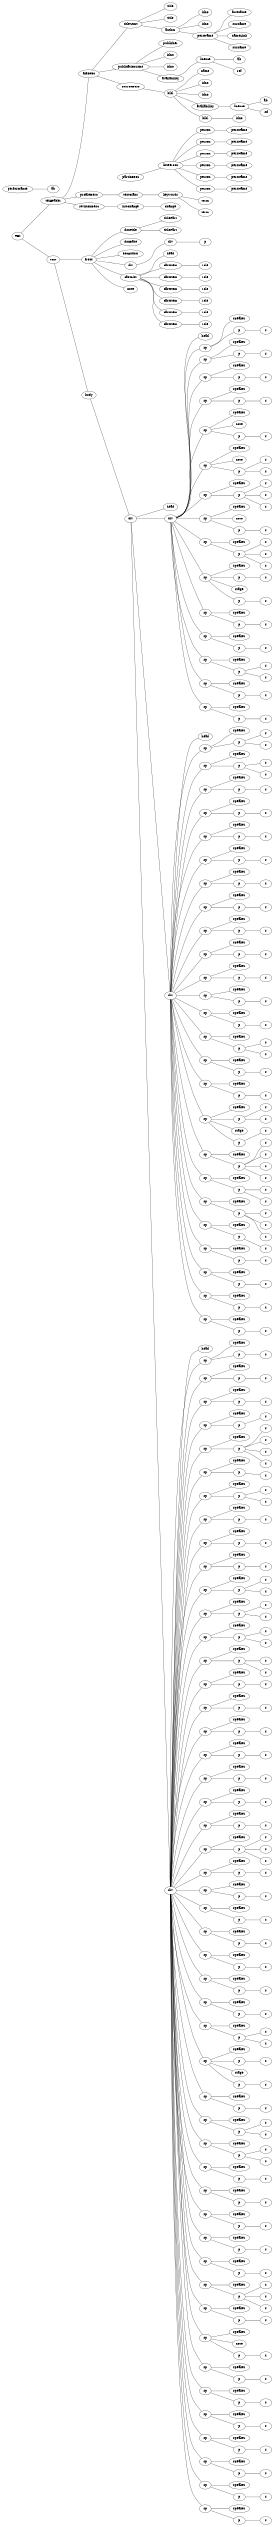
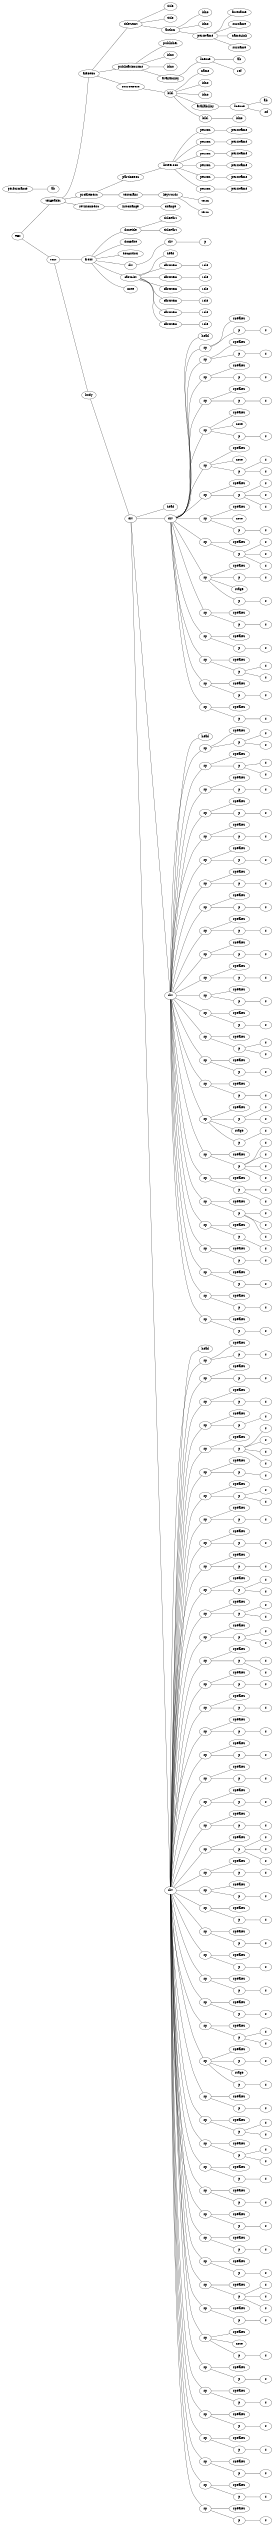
  graph {
    rankdir=LR
    n1 [label=TEI]
    n2 [label=teiHeader]
    n3 [label=text]
    n4 [label=fileDesc]
    n5 [label=profileDesc]
    n6 [label=revisionDesc]
    n7 [label=front]
    n8 [label=body]
    n9 [label=titleStmt]
    n10 [label=publicationStmt]
    n11 [label=sourceDesc]
    n12 [label=particDesc]
    n13 [label=textClass]
    n14 [label=listChange]
    n15 [label=title]
    n16 [label=title]
    n17 [label=author]
    n18 [label=publisher]
    n19 [label=idno]
    n20 [label=idno]
    n21 [label=availability]
    n22 [label=bibl]
    n23 [label=idno]
    n24 [label=idno]
    n25 [label=persName]
    n26 [label=forename]
    n27 [label=surname]
    n28 [label=nameLink]
    n29 [label=surname]
    n30 [label=licence]
    n31 [label=ab]
    n32 [label=ref]
    n33 [label=name]
    n34 [label=idno]
    n35 [label=idno]
    n36 [label=availability]
    n37 [label=bibl]
    n38 [label=licence]
    n39 [label=idno]
    n40 [label=ab]
    n41 [label=ref]
    n42 [label=listPerson]
    n43 [label=keywords]
    n44 [label=person]
    n45 [label=person]
    n46 [label=person]
    n47 [label=person]
    n48 [label=person]
    n49 [label=person]
    n50 [label=persName]
    n51 [label=persName]
    n52 [label=persName]
    n53 [label=persName]
    n54 [label=persName]
    n55 [label=persName]
    n56 [label=term]
    n57 [label=term]
    n58 [label=change]
    n59 [label=docTitle]
    n60 [label=docDate]
    n61 [label=docAuthor]
    n62 [label=div]
    n63 [label=castList]
    n64 [label=note]
    n65 [label=div]
    n66 [label=titlePart]
    n67 [label=titlePart]
    n68 [label=div]
    n69 [label=performance]
    n70 [label=ab]
    n71 [label=head]
    n72 [label=castItem]
    n73 [label=castItem]
    n74 [label=castItem]
    n75 [label=castItem]
    n76 [label=castItem]
    n77 [label=castItem]
    n78 [label=p]
    n79 [label=role]
    n80 [label=role]
    n81 [label=role]
    n82 [label=role]
    n83 [label=role]
    n84 [label=role]
    n85 [label=head]
    n86 [label=div]
    n87 [label=div]
    n88 [label=div]
    n89 [label=head]
    n90 [label=sp]
    n91 [label=sp]
    n92 [label=sp]
    n93 [label=sp]
    n94 [label=sp]
    n95 [label=sp]
    n96 [label=sp]
    n97 [label=sp]
    n98 [label=sp]
    n99 [label=sp]
    n100 [label=sp]
    n101 [label=sp]
    n102 [label=sp]
    n103 [label=sp]
    n104 [label=sp]
    n105 [label=head]
    n106 [label=sp]
    n107 [label=sp]
    n108 [label=sp]
    n109 [label=sp]
    n110 [label=sp]
    n111 [label=sp]
    n112 [label=sp]
    n113 [label=sp]
    n114 [label=sp]
    n115 [label=sp]
    n116 [label=sp]
    n117 [label=sp]
    n118 [label=sp]
    n119 [label=sp]
    n120 [label=sp]
    n121 [label=sp]
    n122 [label=sp]
    n123 [label=sp]
    n124 [label=sp]
    n125 [label=sp]
    n126 [label=sp]
    n127 [label=sp]
    n128 [label=sp]
    n129 [label=sp]
    n130 [label=sp]
    n131 [label=head]
    n132 [label=sp]
    n133 [label=sp]
    n134 [label=sp]
    n135 [label=sp]
    n136 [label=sp]
    n137 [label=sp]
    n138 [label=sp]
    n139 [label=sp]
    n140 [label=sp]
    n141 [label=sp]
    n142 [label=sp]
    n143 [label=sp]
    n144 [label=sp]
    n145 [label=sp]
    n146 [label=sp]
    n147 [label=sp]
    n148 [label=sp]
    n149 [label=sp]
    n150 [label=sp]
    n151 [label=sp]
    n152 [label=sp]
    n153 [label=sp]
    n154 [label=sp]
    n155 [label=sp]
    n156 [label=sp]
    n157 [label=sp]
    n158 [label=sp]
    n159 [label=sp]
    n160 [label=sp]
    n161 [label=sp]
    n162 [label=sp]
    n163 [label=sp]
    n164 [label=sp]
    n165 [label=sp]
    n166 [label=sp]
    n167 [label=sp]
    n168 [label=sp]
    n169 [label=sp]
    n170 [label=sp]
    n171 [label=sp]
    n172 [label=sp]
    n173 [label=sp]
    n174 [label=sp]
    n175 [label=sp]
    n176 [label=sp]
    n177 [label=sp]
    n178 [label=sp]
    n179 [label=sp]
    n180 [label=sp]
    n181 [label=speaker]
    n182 [label=p]
    n183 [label=speaker]
    n184 [label=p]
    n185 [label=speaker]
    n186 [label=p]
    n187 [label=speaker]
    n188 [label=p]
    n189 [label=speaker]
    n190 [label=note]
    n191 [label=p]
    n192 [label=speaker]
    n193 [label=note]
    n194 [label=p]
    n195 [label=speaker]
    n196 [label=p]
    n197 [label=speaker]
    n198 [label=note]
    n199 [label=p]
    n200 [label=speaker]
    n201 [label=p]
    n202 [label=speaker]
    n203 [label=p]
    n204 [label=stage]
    n205 [label=p]
    n206 [label=speaker]
    n207 [label=p]
    n208 [label=speaker]
    n209 [label=p]
    n210 [label=speaker]
    n211 [label=p]
    n212 [label=speaker]
    n213 [label=p]
    n214 [label=speaker]
    n215 [label=p]
    n216 [label=s]
    n217 [label=s]
    n218 [label=s]
    n219 [label=s]
    n220 [label=s]
    n221 [label=s]
    n222 [label=s]
    n223 [label=s]
    n224 [label=s]
    n225 [label=s]
    n226 [label=s]
    n227 [label=s]
    n228 [label=s]
    n229 [label=s]
    n230 [label=s]
    n231 [label=s]
    n232 [label=s]
    n233 [label=s]
    n234 [label=s]
    n235 [label=s]
    n236 [label=s]
    n237 [label=s]
    n238 [label=speaker]
    n239 [label=p]
    n240 [label=speaker]
    n241 [label=p]
    n242 [label=speaker]
    n243 [label=p]
    n244 [label=speaker]
    n245 [label=p]
    n246 [label=speaker]
    n247 [label=p]
    n248 [label=speaker]
    n249 [label=p]
    n250 [label=speaker]
    n251 [label=p]
    n252 [label=speaker]
    n253 [label=p]
    n254 [label=speaker]
    n255 [label=p]
    n256 [label=speaker]
    n257 [label=p]
    n258 [label=speaker]
    n259 [label=p]
    n260 [label=speaker]
    n261 [label=p]
    n262 [label=speaker]
    n263 [label=p]
    n264 [label=speaker]
    n265 [label=p]
    n266 [label=speaker]
    n267 [label=p]
    n268 [label=speaker]
    n269 [label=p]
    n270 [label=speaker]
    n271 [label=p]
    n272 [label=stage]
    n273 [label=p]
    n274 [label=speaker]
    n275 [label=p]
    n276 [label=speaker]
    n277 [label=p]
    n278 [label=speaker]
    n279 [label=p]
    n280 [label=speaker]
    n281 [label=p]
    n282 [label=speaker]
    n283 [label=p]
    n284 [label=speaker]
    n285 [label=p]
    n286 [label=speaker]
    n287 [label=p]
    n288 [label=speaker]
    n289 [label=p]
    n290 [label=s]
    n291 [label=s]
    n292 [label=s]
    n293 [label=s]
    n294 [label=s]
    n295 [label=s]
    n296 [label=s]
    n297 [label=s]
    n298 [label=s]
    n299 [label=s]
    n300 [label=s]
    n301 [label=s]
    n302 [label=s]
    n303 [label=s]
    n304 [label=s]
    n305 [label=s]
    n306 [label=s]
    n307 [label=s]
    n308 [label=s]
    n309 [label=s]
    n310 [label=s]
    n311 [label=s]
    n312 [label=s]
    n313 [label=s]
    n314 [label=s]
    n315 [label=s]
    n316 [label=s]
    n317 [label=s]
    n318 [label=s]
    n319 [label=s]
    n320 [label=s]
    n321 [label=s]
    n322 [label=s]
    n323 [label=s]
    n324 [label=s]
    n325 [label=s]
    n326 [label=speaker]
    n327 [label=p]
    n328 [label=speaker]
    n329 [label=p]
    n330 [label=speaker]
    n331 [label=p]
    n332 [label=speaker]
    n333 [label=p]
    n334 [label=speaker]
    n335 [label=p]
    n336 [label=speaker]
    n337 [label=p]
    n338 [label=speaker]
    n339 [label=p]
    n340 [label=speaker]
    n341 [label=p]
    n342 [label=speaker]
    n343 [label=p]
    n344 [label=speaker]
    n345 [label=p]
    n346 [label=speaker]
    n347 [label=p]
    n348 [label=speaker]
    n349 [label=p]
    n350 [label=speaker]
    n351 [label=p]
    n352 [label=speaker]
    n353 [label=p]
    n354 [label=speaker]
    n355 [label=p]
    n356 [label=speaker]
    n357 [label=p]
    n358 [label=speaker]
    n359 [label=p]
    n360 [label=speaker]
    n361 [label=p]
    n362 [label=speaker]
    n363 [label=p]
    n364 [label=speaker]
    n365 [label=p]
    n366 [label=speaker]
    n367 [label=p]
    n368 [label=speaker]
    n369 [label=p]
    n370 [label=speaker]
    n371 [label=p]
    n372 [label=speaker]
    n373 [label=p]
    n374 [label=speaker]
    n375 [label=p]
    n376 [label=speaker]
    n377 [label=p]
    n378 [label=speaker]
    n379 [label=p]
    n380 [label=speaker]
    n381 [label=p]
    n382 [label=speaker]
    n383 [label=p]
    n384 [label=speaker]
    n385 [label=p]
    n386 [label=speaker]
    n387 [label=p]
    n388 [label=stage]
    n389 [label=p]
    n390 [label=speaker]
    n391 [label=p]
    n392 [label=speaker]
    n393 [label=p]
    n394 [label=speaker]
    n395 [label=p]
    n396 [label=speaker]
    n397 [label=p]
    n398 [label=speaker]
    n399 [label=p]
    n400 [label=speaker]
    n401 [label=p]
    n402 [label=speaker]
    n403 [label=p]
    n404 [label=speaker]
    n405 [label=p]
    n406 [label=speaker]
    n407 [label=p]
    n408 [label=speaker]
    n409 [label=p]
    n410 [label=speaker]
    n411 [label=note]
    n412 [label=p]
    n413 [label=speaker]
    n414 [label=p]
    n415 [label=speaker]
    n416 [label=p]
    n417 [label=speaker]
    n418 [label=p]
    n419 [label=speaker]
    n420 [label=p]
    n421 [label=speaker]
    n422 [label=p]
    n423 [label=speaker]
    n424 [label=p]
    n425 [label=speaker]
    n426 [label=p]
    n427 [label=s]
    n428 [label=s]
    n429 [label=s]
    n430 [label=s]
    n431 [label=s]
    n432 [label=s]
    n433 [label=s]
    n434 [label=s]
    n435 [label=s]
    n436 [label=s]
    n437 [label=s]
    n438 [label=s]
    n439 [label=s]
    n440 [label=s]
    n441 [label=s]
    n442 [label=s]
    n443 [label=s]
    n444 [label=s]
    n445 [label=s]
    n446 [label=s]
    n447 [label=s]
    n448 [label=s]
    n449 [label=s]
    n450 [label=s]
    n451 [label=s]
    n452 [label=s]
    n453 [label=s]
    n454 [label=s]
    n455 [label=s]
    n456 [label=s]
    n457 [label=s]
    n458 [label=s]
    n459 [label=s]
    n460 [label=s]
    n461 [label=s]
    n462 [label=s]
    n463 [label=s]
    n464 [label=s]
    n465 [label=s]
    n466 [label=s]
    n467 [label=s]
    n468 [label=s]
    n469 [label=s]
    n470 [label=s]
    n471 [label=s]
    n472 [label=s]
    n473 [label=s]
    n474 [label=s]
    n475 [label=s]
    n476 [label=s]
    n477 [label=s]
    n478 [label=s]
    n479 [label=s]
    n480 [label=s]
    n481 [label=s]
    n482 [label=s]
    n483 [label=s]
    n484 [label=s]
    n485 [label=s]
    n486 [label=s]
    n487 [label=s]
    n488 [label=s]
    n489 [label=s]
    n490 [label=s]
    n491 [label=s]
    n1 -- n2
    n1 -- n3
    n2 -- n4
    n2 -- n5
    n2 -- n6
    n3 -- n7
    n3 -- n8
    n4 -- n9
    n4 -- n10
    n4 -- n11
+   n5 -- n12
    n5 -- n13
    n6 -- n14
    n7 -- n59
    n7 -- n60
    n7 -- n61
    n7 -- n62
    n7 -- n63
    n7 -- n64
    n8 -- n65
    n9 -- n15
    n9 -- n16
    n9 -- n17
    n10 -- n18
    n10 -- n19
    n10 -- n20
    n10 -- n21
    n11 -- n22
    n12 -- n42
    n13 -- n43
    n14 -- n58
    n17 -- n23
    n17 -- n24
    n17 -- n25
    n21 -- n30
    n22 -- n33
    n22 -- n34
    n22 -- n35
    n22 -- n36
    n22 -- n37
    n25 -- n26
    n25 -- n27
    n25 -- n28
    n25 -- n29
    n30 -- n31
    n30 -- n32
    n36 -- n38
    n37 -- n39
    n38 -- n40
    n38 -- n41
    n42 -- n44
    n42 -- n45
    n42 -- n46
    n42 -- n47
    n42 -- n48
    n42 -- n49
    n43 -- n56
    n43 -- n57
    n44 -- n50
    n45 -- n51
    n46 -- n52
    n47 -- n53
    n48 -- n54
    n49 -- n55
    n59 -- n66
    n59 -- n67
    n62 -- n68
    n63 -- n71
    n63 -- n72
    n63 -- n73
    n63 -- n74
    n63 -- n75
    n63 -- n76
    n63 -- n77
    n65 -- n85
    n65 -- n86
    n65 -- n87
    n65 -- n88
    n68 -- n78
    n69 -- n70
    n72 -- n79
    n73 -- n80
    n74 -- n81
    n75 -- n82
    n76 -- n83
    n77 -- n84
    n86 -- n89
    n86 -- n90
    n86 -- n91
    n86 -- n92
    n86 -- n93
    n86 -- n94
    n86 -- n95
    n86 -- n96
    n86 -- n97
    n86 -- n98
    n86 -- n99
    n86 -- n100
    n86 -- n101
    n86 -- n102
    n86 -- n103
    n86 -- n104
    n87 -- n105
    n87 -- n106
    n87 -- n107
    n87 -- n108
    n87 -- n109
    n87 -- n110
    n87 -- n111
    n87 -- n112
    n87 -- n113
    n87 -- n114
    n87 -- n115
    n87 -- n116
    n87 -- n117
    n87 -- n118
    n87 -- n119
    n87 -- n120
    n87 -- n121
    n87 -- n122
    n87 -- n123
    n87 -- n124
    n87 -- n125
    n87 -- n126
    n87 -- n127
    n87 -- n128
    n87 -- n129
    n87 -- n130
    n88 -- n131
    n88 -- n132
    n88 -- n133
    n88 -- n134
    n88 -- n135
    n88 -- n136
    n88 -- n137
    n88 -- n138
    n88 -- n139
    n88 -- n140
    n88 -- n141
    n88 -- n142
    n88 -- n143
    n88 -- n144
    n88 -- n145
    n88 -- n146
    n88 -- n147
    n88 -- n148
    n88 -- n149
    n88 -- n150
    n88 -- n151
    n88 -- n152
    n88 -- n153
    n88 -- n154
    n88 -- n155
    n88 -- n156
    n88 -- n157
    n88 -- n158
    n88 -- n159
    n88 -- n160
    n88 -- n161
    n88 -- n162
    n88 -- n163
    n88 -- n164
    n88 -- n165
    n88 -- n166
    n88 -- n167
    n88 -- n168
    n88 -- n169
    n88 -- n170
    n88 -- n171
    n88 -- n172
    n88 -- n173
    n88 -- n174
    n88 -- n175
    n88 -- n176
    n88 -- n177
    n88 -- n178
    n88 -- n179
    n88 -- n180
    n90 -- n181
    n90 -- n182
    n91 -- n183
    n91 -- n184
    n92 -- n185
    n92 -- n186
    n93 -- n187
    n93 -- n188
    n94 -- n189
    n94 -- n190
    n94 -- n191
    n95 -- n192
    n95 -- n193
    n95 -- n194
    n96 -- n195
    n96 -- n196
    n97 -- n197
    n97 -- n198
    n97 -- n199
    n98 -- n200
    n98 -- n201
    n99 -- n202
    n99 -- n203
    n99 -- n204
    n99 -- n205
    n100 -- n206
    n100 -- n207
    n101 -- n208
    n101 -- n209
    n102 -- n210
    n102 -- n211
    n103 -- n212
    n103 -- n213
    n104 -- n214
    n104 -- n215
    n106 -- n238
    n106 -- n239
    n107 -- n240
    n107 -- n241
    n108 -- n242
    n108 -- n243
    n109 -- n244
    n109 -- n245
    n110 -- n246
    n110 -- n247
    n111 -- n248
    n111 -- n249
    n112 -- n250
    n112 -- n251
    n113 -- n252
    n113 -- n253
    n114 -- n254
    n114 -- n255
    n115 -- n256
    n115 -- n257
    n116 -- n258
    n116 -- n259
    n117 -- n260
    n117 -- n261
    n118 -- n262
    n118 -- n263
    n119 -- n264
    n119 -- n265
    n120 -- n266
    n120 -- n267
    n121 -- n268
    n121 -- n269
    n122 -- n270
    n122 -- n271
    n122 -- n272
    n122 -- n273
    n123 -- n274
    n123 -- n275
    n124 -- n276
    n124 -- n277
    n125 -- n278
    n125 -- n279
    n126 -- n280
    n126 -- n281
    n127 -- n282
    n127 -- n283
    n128 -- n284
    n128 -- n285
    n129 -- n286
    n129 -- n287
    n130 -- n288
    n130 -- n289
    n132 -- n326
    n132 -- n327
    n133 -- n328
    n133 -- n329
    n134 -- n330
    n134 -- n331
    n135 -- n332
    n135 -- n333
    n136 -- n334
    n136 -- n335
    n137 -- n336
    n137 -- n337
    n138 -- n338
    n138 -- n339
    n139 -- n340
    n139 -- n341
    n140 -- n342
    n140 -- n343
    n141 -- n344
    n141 -- n345
    n142 -- n346
    n142 -- n347
    n143 -- n348
    n143 -- n349
    n144 -- n350
    n144 -- n351
    n145 -- n352
    n145 -- n353
    n146 -- n354
    n146 -- n355
    n147 -- n356
    n147 -- n357
    n148 -- n358
    n148 -- n359
    n149 -- n360
    n149 -- n361
    n150 -- n362
    n150 -- n363
    n151 -- n364
    n151 -- n365
    n152 -- n366
    n152 -- n367
    n153 -- n368
    n153 -- n369
    n154 -- n370
    n154 -- n371
    n155 -- n372
    n155 -- n373
    n156 -- n374
    n156 -- n375
    n157 -- n376
    n157 -- n377
    n158 -- n378
    n158 -- n379
    n159 -- n380
    n159 -- n381
    n160 -- n382
    n160 -- n383
    n161 -- n384
    n161 -- n385
    n162 -- n386
    n162 -- n387
    n162 -- n388
    n162 -- n389
    n163 -- n390
    n163 -- n391
    n164 -- n392
    n164 -- n393
    n165 -- n394
    n165 -- n395
    n166 -- n396
    n166 -- n397
    n167 -- n398
    n167 -- n399
    n168 -- n400
    n168 -- n401
    n169 -- n402
    n169 -- n403
    n170 -- n404
    n170 -- n405
    n171 -- n406
    n171 -- n407
    n172 -- n408
    n172 -- n409
    n173 -- n410
    n173 -- n411
    n173 -- n412
    n174 -- n413
    n174 -- n414
    n175 -- n415
    n175 -- n416
    n176 -- n417
    n176 -- n418
    n177 -- n419
    n177 -- n420
    n178 -- n421
    n178 -- n422
    n179 -- n423
    n179 -- n424
    n180 -- n425
    n180 -- n426
    n182 -- n216
    n184 -- n217
    n186 -- n218
    n188 -- n219
    n191 -- n220
    n194 -- n221
    n194 -- n222
    n196 -- n223
    n196 -- n224
    n196 -- n225
    n199 -- n226
    n201 -- n227
    n201 -- n228
    n201 -- n229
    n203 -- n230
    n205 -- n231
    n207 -- n232
    n209 -- n233
    n211 -- n234
    n211 -- n235
    n213 -- n236
    n215 -- n237
    n239 -- n290
    n239 -- n291
    n241 -- n292
    n241 -- n293
    n243 -- n294
    n245 -- n295
    n247 -- n296
    n249 -- n297
    n251 -- n298
    n253 -- n299
    n255 -- n300
    n257 -- n301
    n259 -- n302
    n261 -- n303
    n263 -- n304
    n265 -- n305
    n265 -- n306
    n267 -- n307
    n269 -- n308
    n271 -- n309
    n271 -- n310
    n273 -- n311
    n275 -- n312
    n275 -- n313
    n275 -- n314
    n275 -- n315
    n277 -- n316
    n277 -- n317
    n279 -- n318
    n279 -- n319
    n279 -- n320
    n281 -- n321
    n283 -- n322
    n285 -- n323
    n287 -- n324
    n289 -- n325
    n327 -- n427
    n329 -- n428
    n331 -- n429
    n333 -- n430
    n335 -- n431
    n335 -- n432
    n335 -- n433
    n335 -- n434
    n337 -- n435
    n339 -- n436
    n339 -- n437
    n341 -- n438
    n343 -- n439
    n345 -- n440
    n347 -- n441
    n347 -- n442
    n349 -- n443
    n349 -- n444
    n351 -- n445
    n351 -- n446
    n353 -- n447
    n353 -- n448
    n355 -- n449
    n357 -- n450
    n359 -- n451
    n361 -- n452
    n363 -- n453
    n365 -- n454
    n367 -- n455
    n369 -- n456
    n369 -- n457
    n369 -- n458
    n371 -- n459
    n373 -- n460
    n375 -- n461
    n377 -- n462
    n379 -- n463
    n381 -- n464
    n383 -- n465
    n385 -- n466
    n385 -- n467
    n387 -- n468
    n389 -- n469
    n391 -- n470
    n393 -- n471
    n393 -- n472
    n395 -- n473
    n395 -- n474
    n397 -- n475
    n399 -- n476
    n401 -- n477
    n403 -- n478
    n405 -- n479
    n407 -- n480
    n407 -- n481
    n407 -- n482
    n409 -- n483
    n412 -- n484
    n414 -- n485
    n416 -- n486
    n418 -- n487
    n420 -- n488
    n422 -- n489
    n424 -- n490
    n426 -- n491
  }
